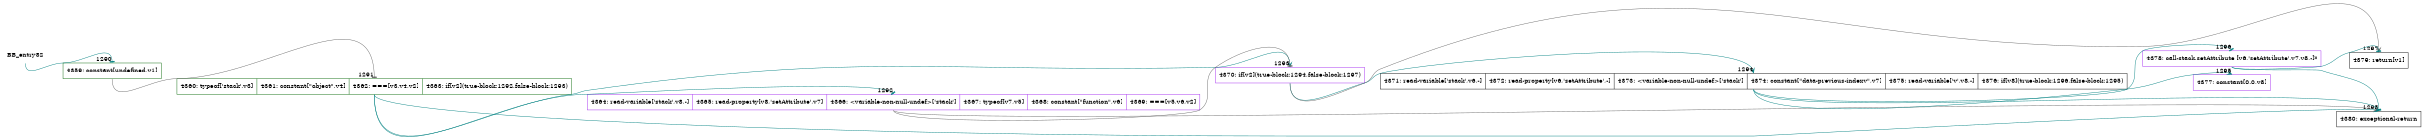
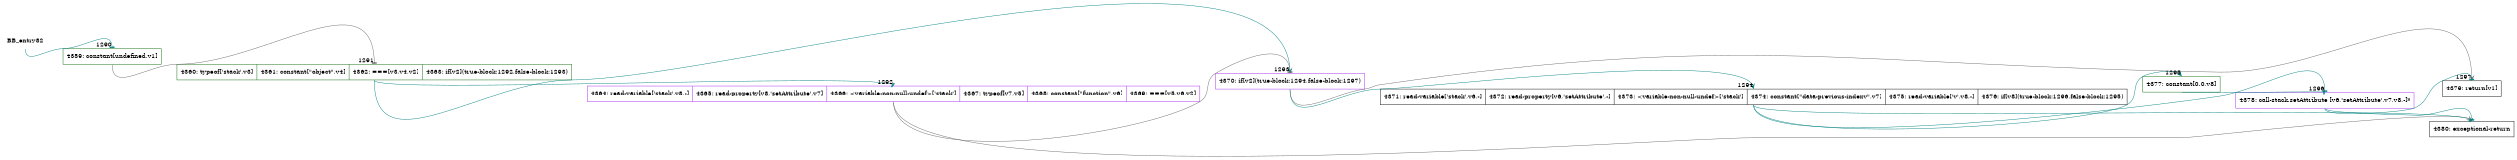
  digraph {
    rankdir=LR
    node [color=purple shape=record]
    edge [arrowhead=tee color=teal headport=n tailport=s]
    BB_entry82 [shape=none]
    n2 [color=darkgreen label="{4359: constant[undefined,v1]}"]
    n3 [color=darkgreen label="{4360: typeof['stack',v3]|4361: constant[\"object\",v4]|4362: ===[v3,v4,v2]|4363: if[v2](true-block:1292,false-block:1293)}"]
    n4 [label="{4370: if[v2](true-block:1294,false-block:1297)}"]
    n5 [label="{4364: read-variable['stack',v8,-]|4365: read-property[v8,'setAttribute',v7]|4366: \<variable-non-null-undef\>['stack']|4367: typeof[v7,v5]|4368: constant[\"function\",v6]|4369: ===[v5,v6,v2]}"]
    n6 [color=black label="{4380: exceptional-return}"]
    n7 [color=black label="{4371: read-variable['stack',v6,-]|4372: read-property[v6,'setAttribute',-]|4373: \<variable-non-null-undef\>['stack']|4374: constant[\"data-previous-indexv\",v7]|4375: read-variable['v',v8,-]|4376: if[v8](true-block:1296,false-block:1295)}"]
    n8 [color=black label="{4379: return[v1]}"]
    n9 [label="{4378: call-stack.setAttribute [v6,'setAttribute',v7,v8,-]*}"]
-   n10 [label="{4377: constant[0.0,v8]}"]
+   n10 [color=darkgreen label="{4377: constant[0.0,v8]}"]
    BB_entry82 -> n2 [headlabel="    1290"]
    n2 -> n3 [color=gray40 headlabel="      1291"]
    n3 -> n4 [arrowhead=vee headlabel="      1293"]
    n3 -> n5 [headlabel="      1292"]
-   n3 -> n6 [arrowhead=vee headlabel="      1298"]
    n4 -> n7 [arrowhead=vee headlabel="      1294"]
    n4 -> n8 [arrowhead=vee color=gray40 headlabel="      1297"]
    n5 -> n4 [color=gray40]
    n5 -> n6 [arrowhead=vee color=gray40]
    n7 -> n6
    n7 -> n9 [headlabel="      1296"]
    n7 -> n10 [arrowhead=vee headlabel="      1295"]
    n9 -> n6
    n9 -> n8
+   n10 -> n9
  }
